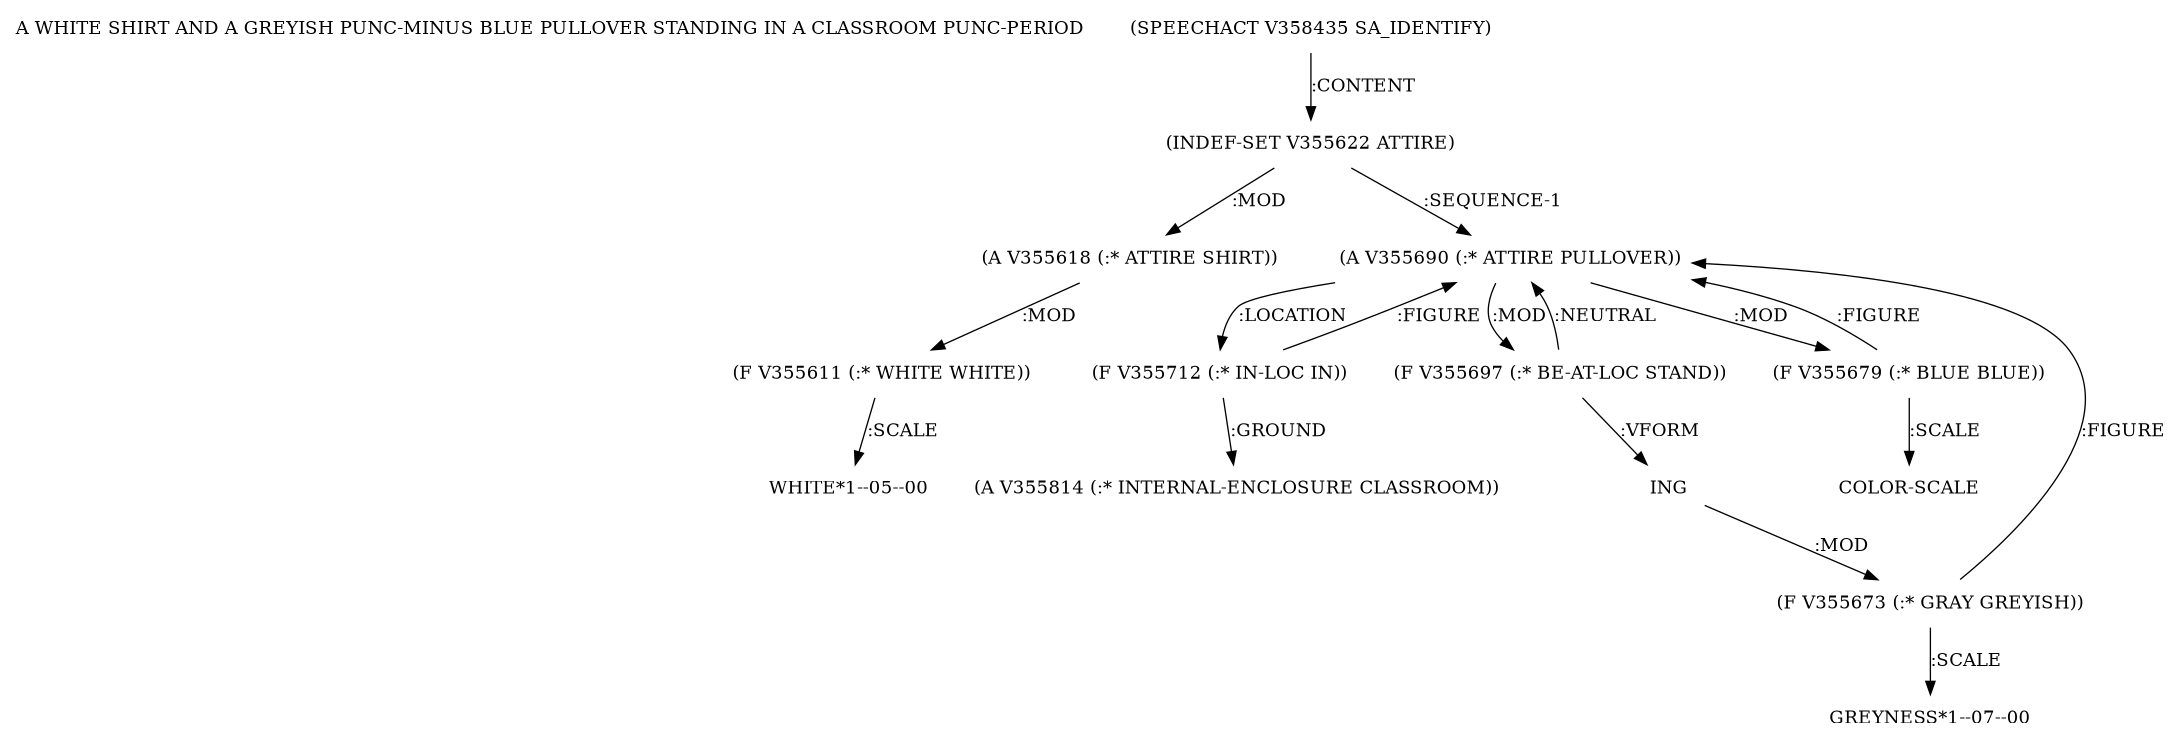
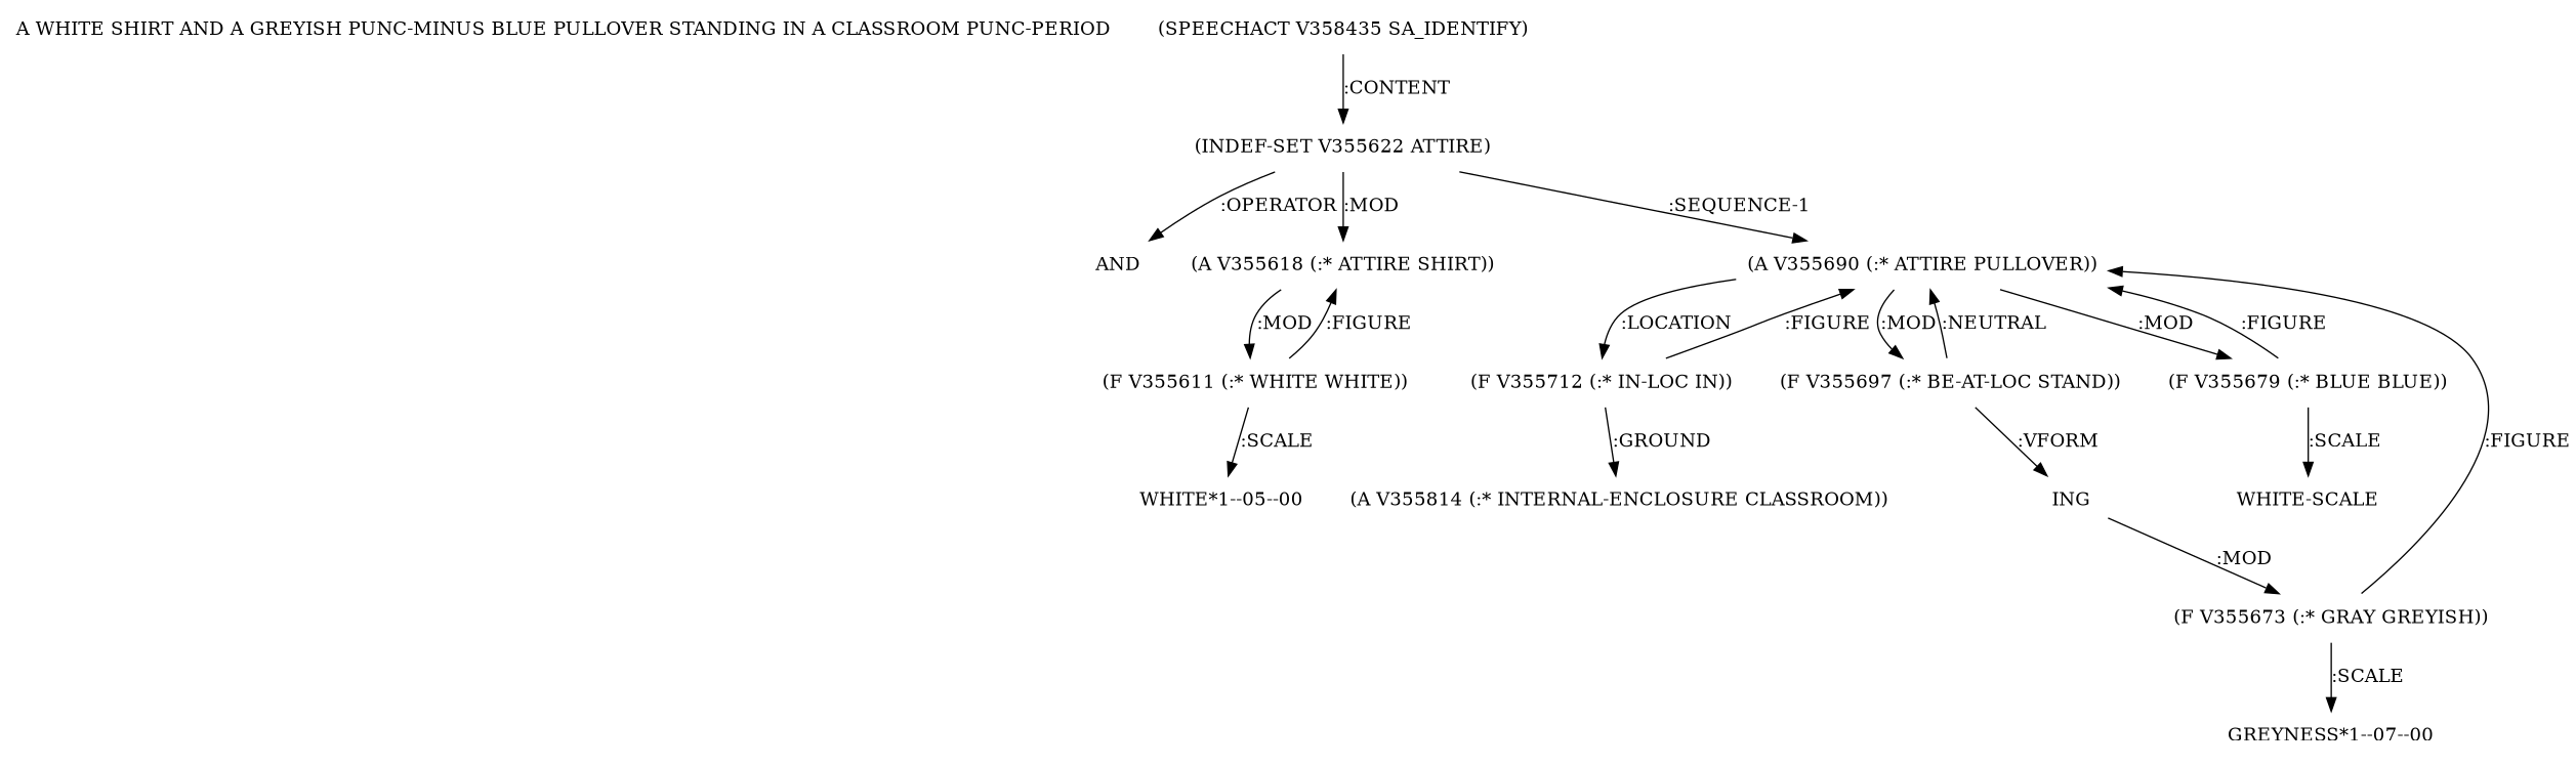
  digraph {
    node [shape=none]
    "A WHITE SHIRT AND A GREYISH PUNC-MINUS BLUE PULLOVER STANDING IN A CLASSROOM PUNC-PERIOD"
    n2 [label="(SPEECHACT V358435 SA_IDENTIFY)"]
    n3 [label="(INDEF-SET V355622 ATTIRE)"]
+   n4 [label=AND]
    n5 [label="(A V355618 (:* ATTIRE SHIRT))"]
    n6 [label="(A V355690 (:* ATTIRE PULLOVER))"]
    n7 [label="(F V355611 (:* WHITE WHITE))"]
    n8 [label="(F V355712 (:* IN-LOC IN))"]
    n9 [label="(F V355697 (:* BE-AT-LOC STAND))"]
    n10 [label="(F V355679 (:* BLUE BLUE))"]
    n11 [label="WHITE*1--05--00"]
    n12 [label="(A V355814 (:* INTERNAL-ENCLOSURE CLASSROOM))"]
    n13 [label=ING]
    n14 [label="(F V355673 (:* GRAY GREYISH))"]
    n15 [label="GREYNESS*1--07--00"]
-   n16 [label="COLOR-SCALE"]
+   n16 [label="WHITE-SCALE"]
    n2 -> n3 [label=":CONTENT"]
+   n3 -> n4 [label=":OPERATOR"]
    n3 -> n5 [label=":MOD"]
    n3 -> n6 [label=":SEQUENCE-1"]
    n5 -> n7 [label=":MOD"]
    n6 -> n8 [label=":LOCATION"]
    n6 -> n9 [label=":MOD"]
    n6 -> n10 [label=":MOD"]
+   n7 -> n5 [label=":FIGURE"]
    n7 -> n11 [label=":SCALE"]
    n8 -> n6 [label=":FIGURE"]
    n8 -> n12 [label=":GROUND"]
    n9 -> n6 [label=":NEUTRAL"]
    n9 -> n13 [label=":VFORM"]
    n10 -> n6 [label=":FIGURE"]
    n10 -> n16 [label=":SCALE"]
    n13 -> n14 [label=":MOD"]
    n14 -> n6 [label=":FIGURE"]
    n14 -> n15 [label=":SCALE"]
  }
